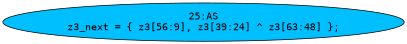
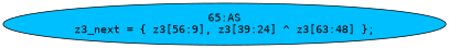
  strict digraph {
    fontname="DejaVu Sans Mono"
-   n1 [ast="<pyverilog.vparser.ast.Assign object at 0x7f8dacb0ac10>" def_var="['z3_next']" fillcolor=deepskyblue label="25:AS\nz3_next = { z3[56:9], z3[39:24] ^ z3[63:48] };" statements="[]" style=filled typ=Assign use_var="['z3', 'z3', 'z3']" fontname="DejaVu Sans Mono"]
+   n1 [ast="<pyverilog.vparser.ast.Assign object at 0x7f8dacb0ac10>" def_var="['z3_next']" fillcolor=deepskyblue label="65:AS\nz3_next = { z3[56:9], z3[39:24] ^ z3[63:48] };" statements="[]" style=filled typ=Assign use_var="['z3', 'z3', 'z3']" fontname="DejaVu Sans Mono"]
  }
